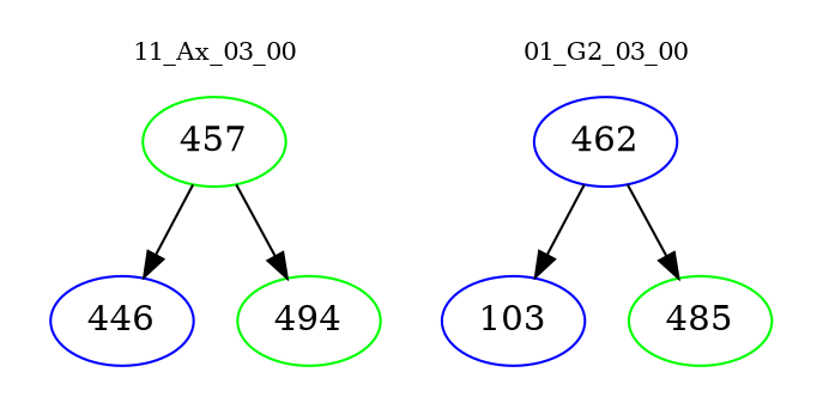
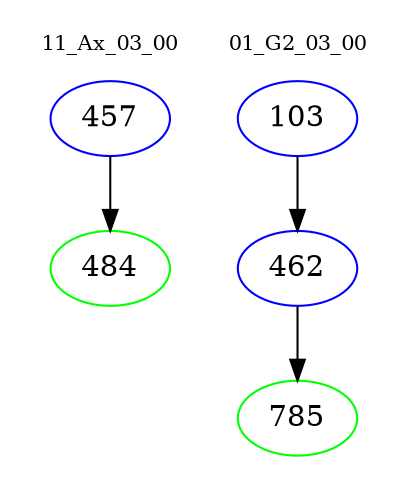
  digraph {
    node [color=blue]
    edge [color=black]
-   n1 [color=green label=457]
-   n2 [label=446]
-   n3 [color=green label=494]
+   n1 [label=457]
+   n3 [color=green label=484]
    n4 [label=462]
    n5 [label=103]
-   n6 [color=green label=485]
+   n6 [color=green label=785]
    subgraph cluster_1 {
      color=white
      fontsize=10
      label="11_Ax_03_00"
      n1
-     n2
      n3
    }
    subgraph cluster_2 {
      color=white
      fontsize=10
      label="01_G2_03_00"
      n4
      n5
      n6
    }
-   n1 -> n2
    n1 -> n3
-   n4 -> n5
+   n5 -> n4
    n4 -> n6
  }
